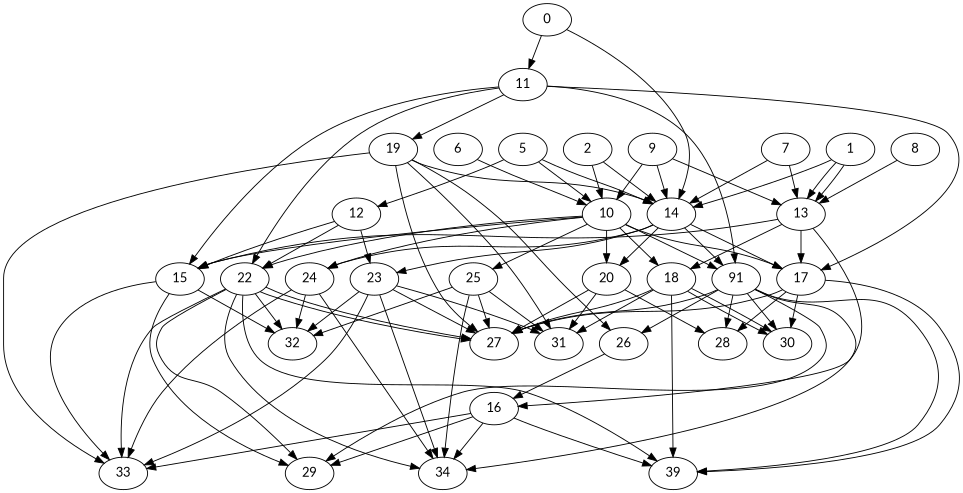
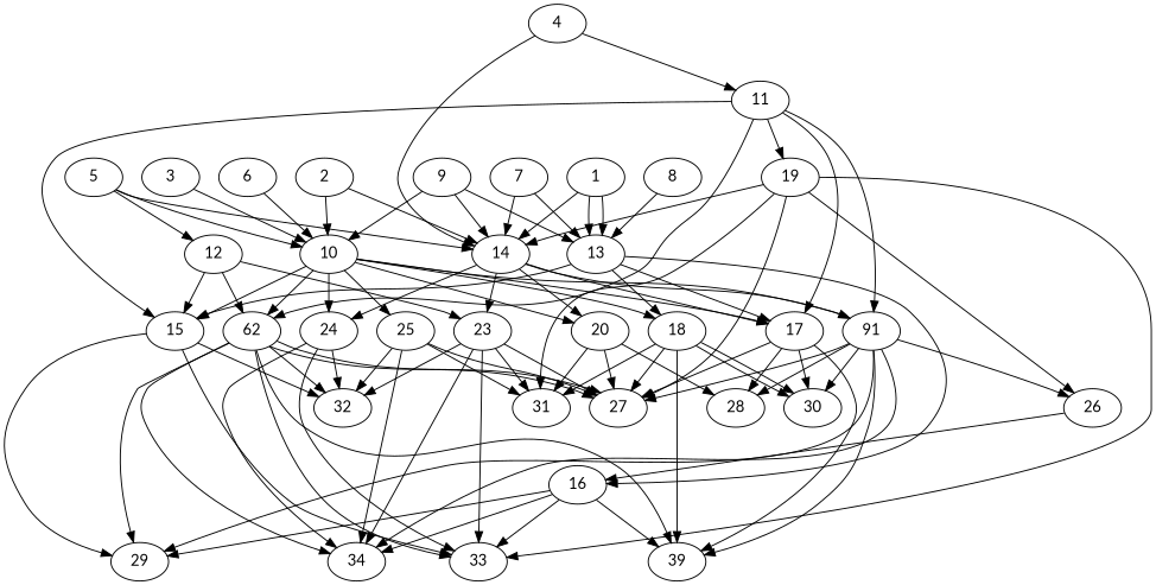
  digraph {
    fontname=Lato
    node [alpha=0.17 fontname=Lato]
    edge [fontname=Lato]
    1 [alpha=0.02 expect_size=51505152]
    13 [expect_size=10452992]
    14 [alpha=0.07 expect_size=50053120]
    15 [alpha=0.14 expect_size=16451584]
    17 [alpha=0.20 expect_size=49042432]
    18 [alpha=0.16 expect_size=44503040]
    16 [alpha=0.05 expect_size=19005440]
    20 [alpha=0.09 expect_size=49020928]
    n9 [expect_size=7600128 label=91]
    24 [alpha=0.19 expect_size=14381056]
    23 [alpha=0.13 expect_size=22620160]
    29 [expect_size=16653312]
    32 [alpha=0.06 expect_size=35030016]
    33 [expect_size=45194240]
    n15 [alpha=0.20 expect_size=26520576 label=39]
    27 [alpha=0.04 expect_size=27981824]
    28 [alpha=0.06 expect_size=26806272]
    30 [alpha=0.09 expect_size=19269632]
    31 [alpha=0.18 expect_size=41431040]
    34 [alpha=0.06 expect_size=28412928]
    26 [alpha=0.03 expect_size=15408128]
    19 [alpha=0.01 expect_size=39388160]
    2 [alpha=0.03 expect_size=50371584]
    10 [alpha=0.02 expect_size=8845312]
-   22 [alpha=0.04 expect_size=42933248]
+   22 [alpha=0.04 expect_size=42933248 label=62]
    25 [alpha=0.01 expect_size=30515200]
-   4 [alpha=0.06 expect_size=47076352 label=0]
+   3 [expect_size=8918016]
+   4 [alpha=0.06 expect_size=47076352]
    11 [alpha=0.15 expect_size=46003200]
    5 [alpha=0.01 expect_size=41282560]
    12 [alpha=0.11 expect_size=49934336]
    6 [alpha=0.13 expect_size=6539264]
    7 [alpha=0.18 expect_size=50197504]
    8 [alpha=0.18 expect_size=7753728]
    9 [alpha=0.04 expect_size=24506368]
    1 -> 13
    1 -> 13
    1 -> 14
    13 -> 15
    13 -> 17
    13 -> 18
    13 -> 16
    14 -> 17
    14 -> 20
    14 -> n9
    14 -> 24
    14 -> 23
    15 -> 29
    15 -> 32
    15 -> 33
    17 -> n15
    17 -> 27
    17 -> 28
    17 -> 30
    18 -> n15
    18 -> 27
    18 -> 30
    18 -> 30
    18 -> 31
    16 -> 29
    16 -> 33
    16 -> n15
    16 -> 34
    20 -> 27
    20 -> 28
    20 -> 31
    n9 -> 29
    n9 -> n15
    n9 -> 27
    n9 -> 28
    n9 -> 30
    n9 -> 34
    n9 -> 26
    24 -> 32
    24 -> 33
    24 -> 34
    23 -> 32
    23 -> 33
    23 -> 27
    23 -> 31
    23 -> 34
    26 -> 16
    19 -> 14
    19 -> 33
    19 -> 27
    19 -> 31
    19 -> 26
    2 -> 14
    2 -> 10
    10 -> 15
    10 -> 17
    10 -> 18
    10 -> 20
    10 -> n9
    10 -> 24
    10 -> 22
    10 -> 25
    22 -> 29
    22 -> 32
    22 -> 33
    22 -> n15
    22 -> 27
    22 -> 27
    22 -> 34
    25 -> 32
    25 -> 27
    25 -> 31
    25 -> 34
+   3 -> 10
    4 -> 14
    4 -> 11
    11 -> 15
    11 -> 17
    11 -> n9
    11 -> 19
    11 -> 22
    5 -> 14
    5 -> 10
    5 -> 12
    12 -> 15
    12 -> 23
    12 -> 22
    6 -> 10
    7 -> 13
    7 -> 14
    8 -> 13
    9 -> 13
    9 -> 14
    9 -> 10
  }
